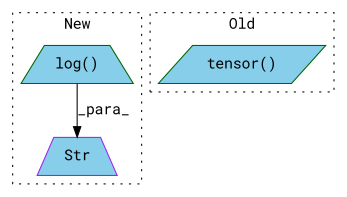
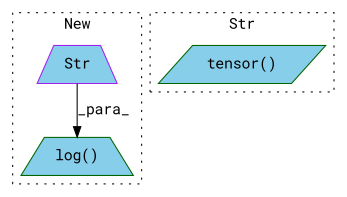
  digraph {
    fontname="Roboto Mono"
    node [a=75 shape=trapezium style=filled fillcolor=skyblue color=darkgreen fontname="Roboto Mono"]
    n1 [l="9,1" label="log()" s="3698,3724"]
    n2 [a=66 l=11 label=Str s=3707 color=purple]
    n3 [l="26,10" label="tensor()" s="2898,2986" shape=parallelogram]
    subgraph cluster_1 {
      label=New
      style=dotted
      n1
      n2
    }
    subgraph cluster_2 {
-     label=Old
+     label=Str
      style=dotted
      n3
    }
-   n1 -> n2 [label=_para_ fontname="Roboto Mono"]
+   n2 -> n1 [label=_para_ fontname="Roboto Mono"]
  }
